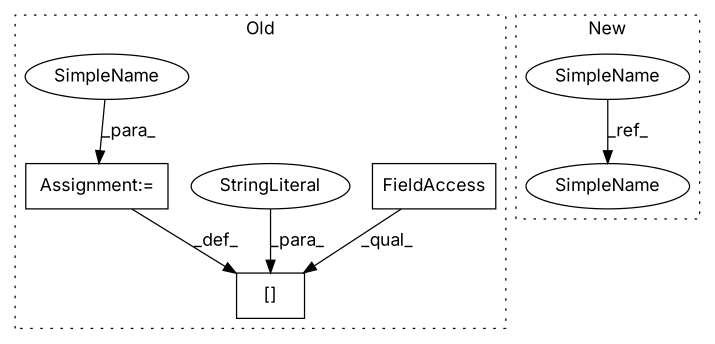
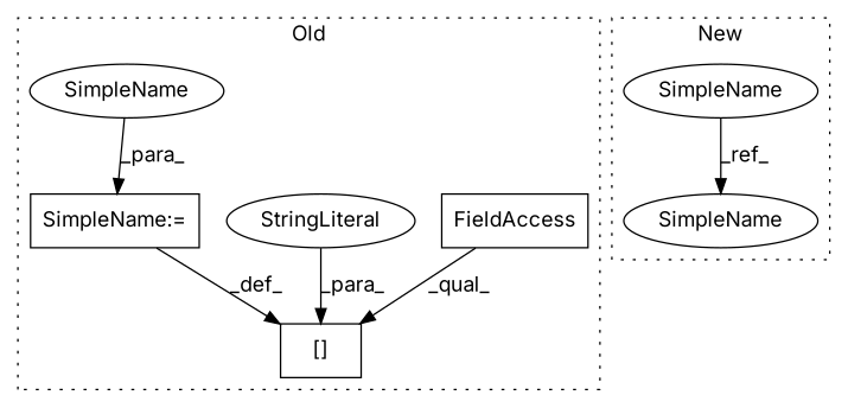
  digraph {
    fontname=Inter
    node [a=42 fontname=Inter l=7 shape=ellipse]
    edge [fontname=Inter]
    n1 [a=2 l="14,1" label="[]" s="15753,15775" shape=box]
    n2 [a=22 l=13 label=FieldAccess s=15753 shape=box]
    n3 [a=45 l=8 label=StringLiteral s=15767]
-   n4 [a=7 l=1 label="Assignment:=" s=15776 shape=box]
+   n4 [a=7 l=1 label="SimpleName:=" s=15776 shape=box]
    n5 [label=SimpleName s=15777]
    n6 [label=SimpleName s=15280]
    n7 [label=SimpleName s=15356]
    subgraph cluster_1 {
      label=Old
      style=dotted
      n1
      n2
      n3
      n4
      n5
    }
    subgraph cluster_2 {
      label=New
      style=dotted
      n6
      n7
    }
    n2 -> n1 [label=_qual_]
    n3 -> n1 [label=_para_]
    n4 -> n1 [label=_def_]
    n5 -> n4 [label=_para_]
    n6 -> n7 [label=_ref_]
  }
